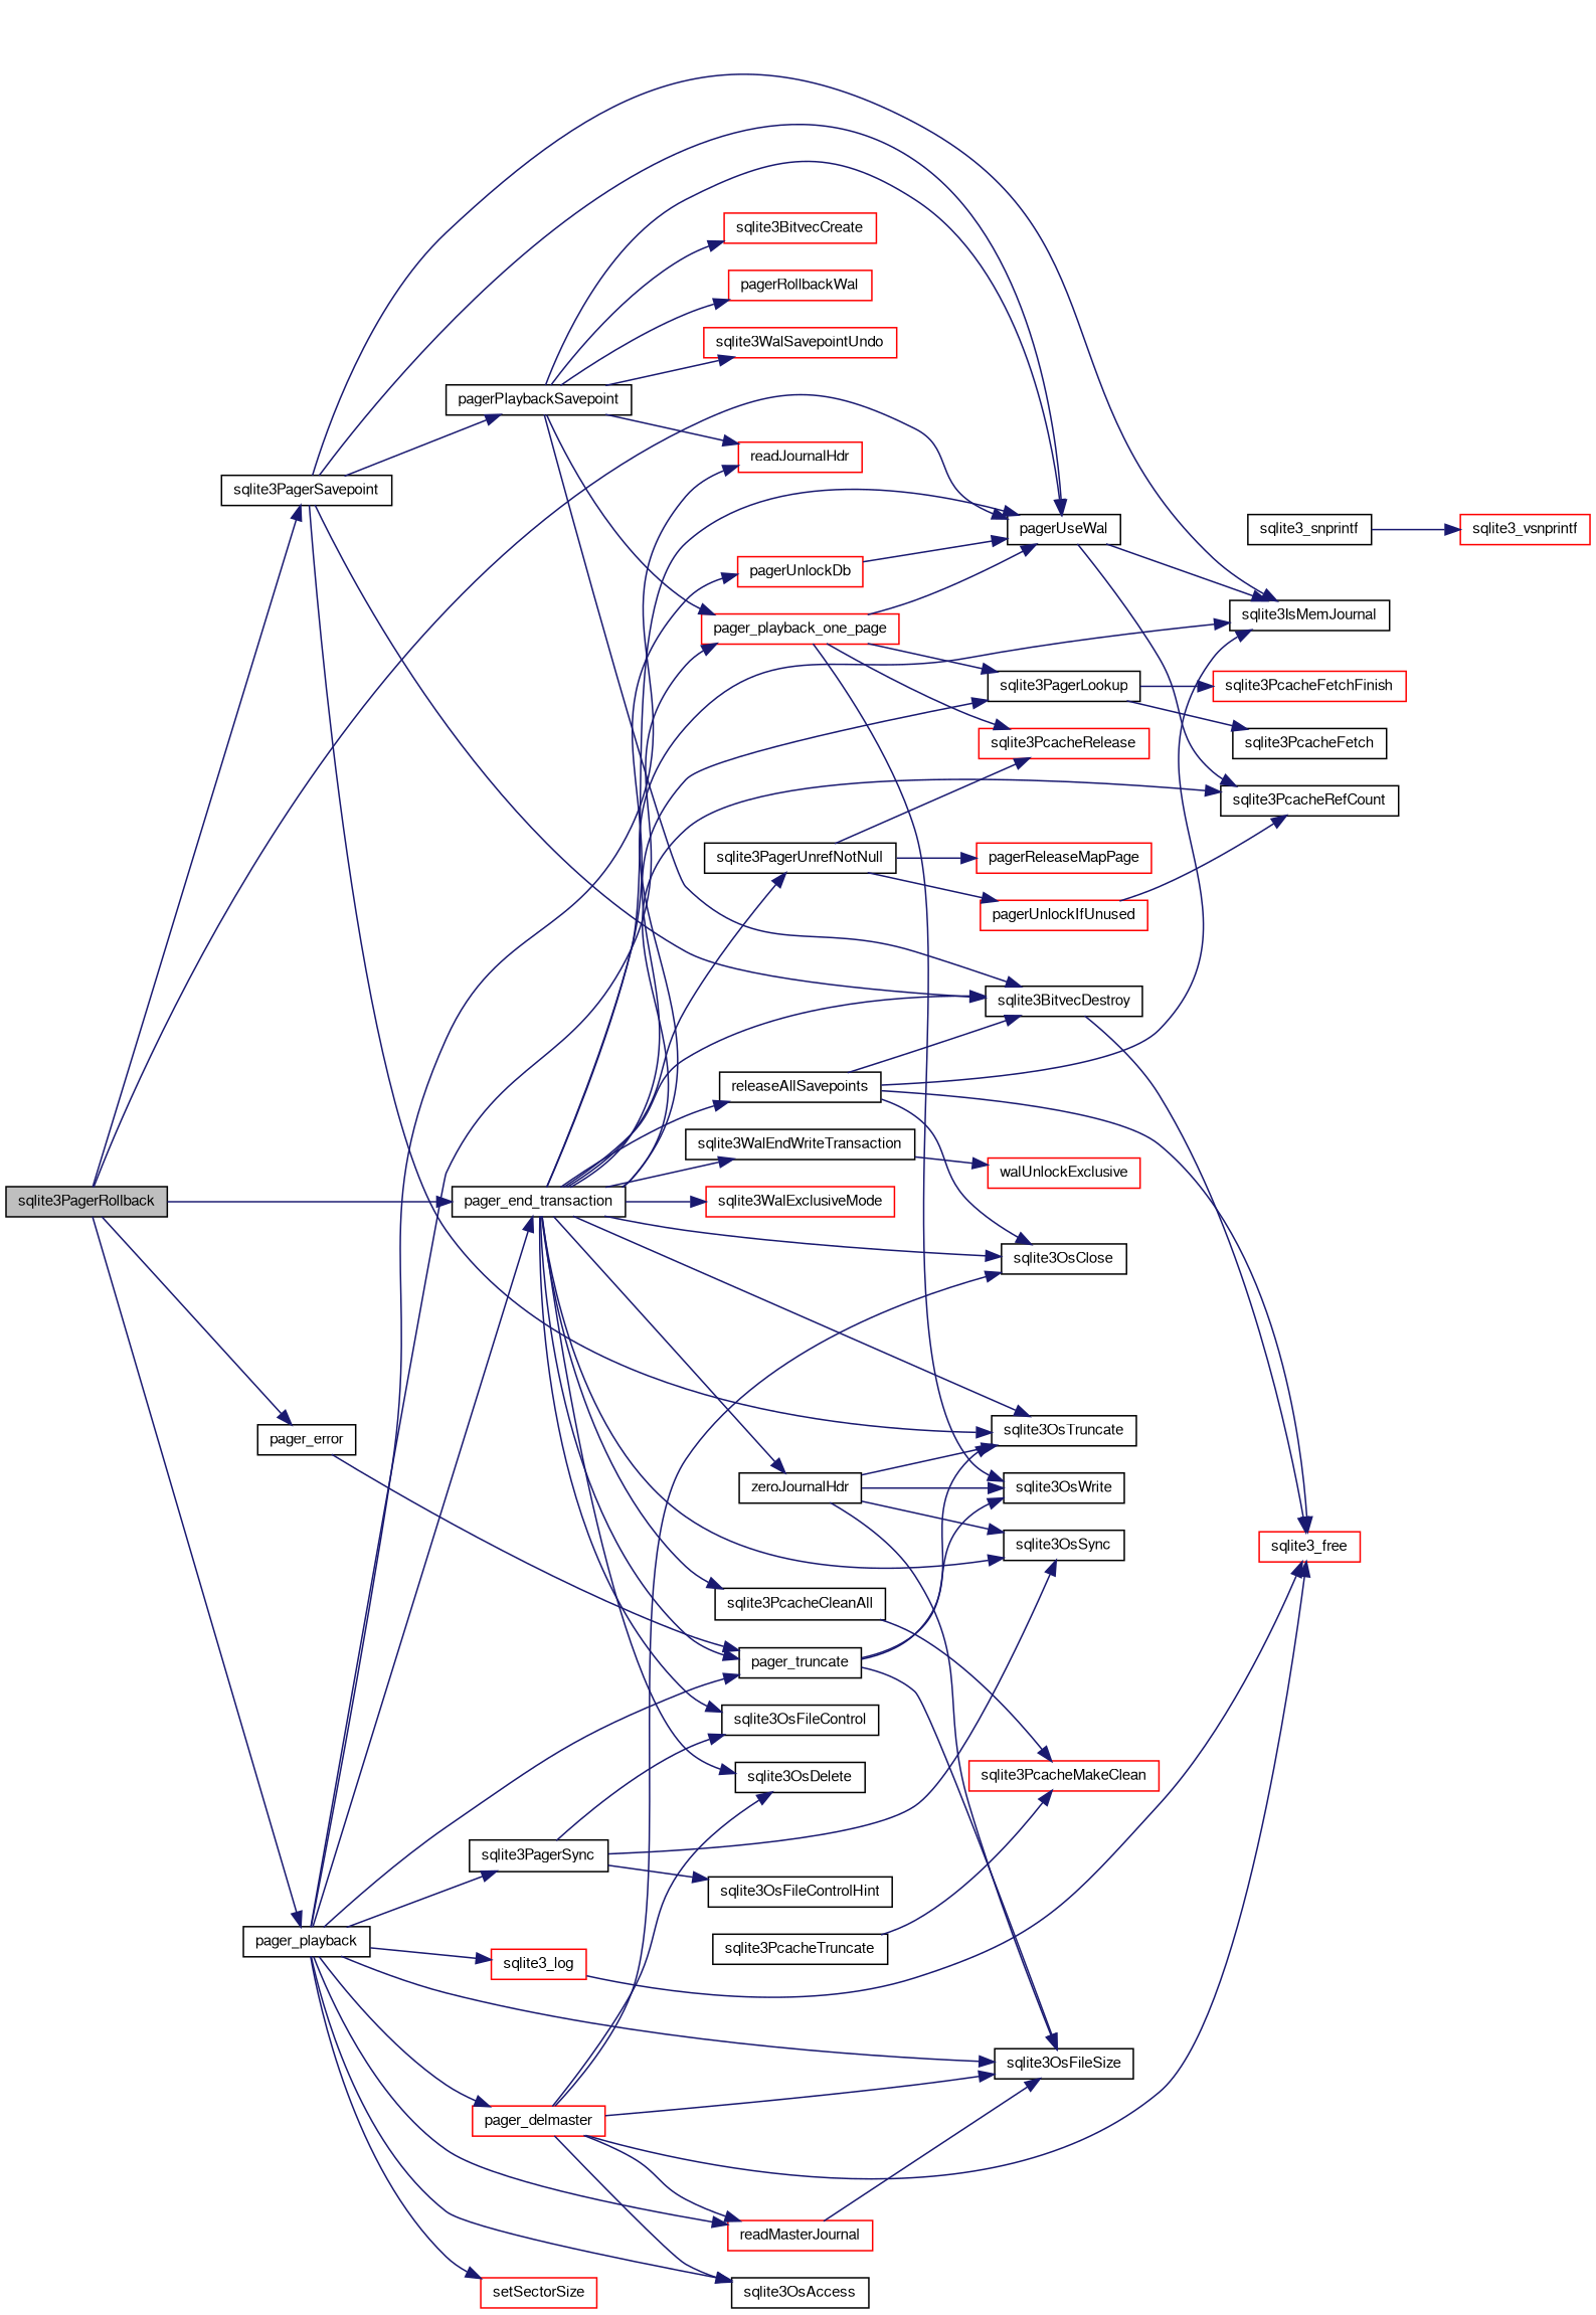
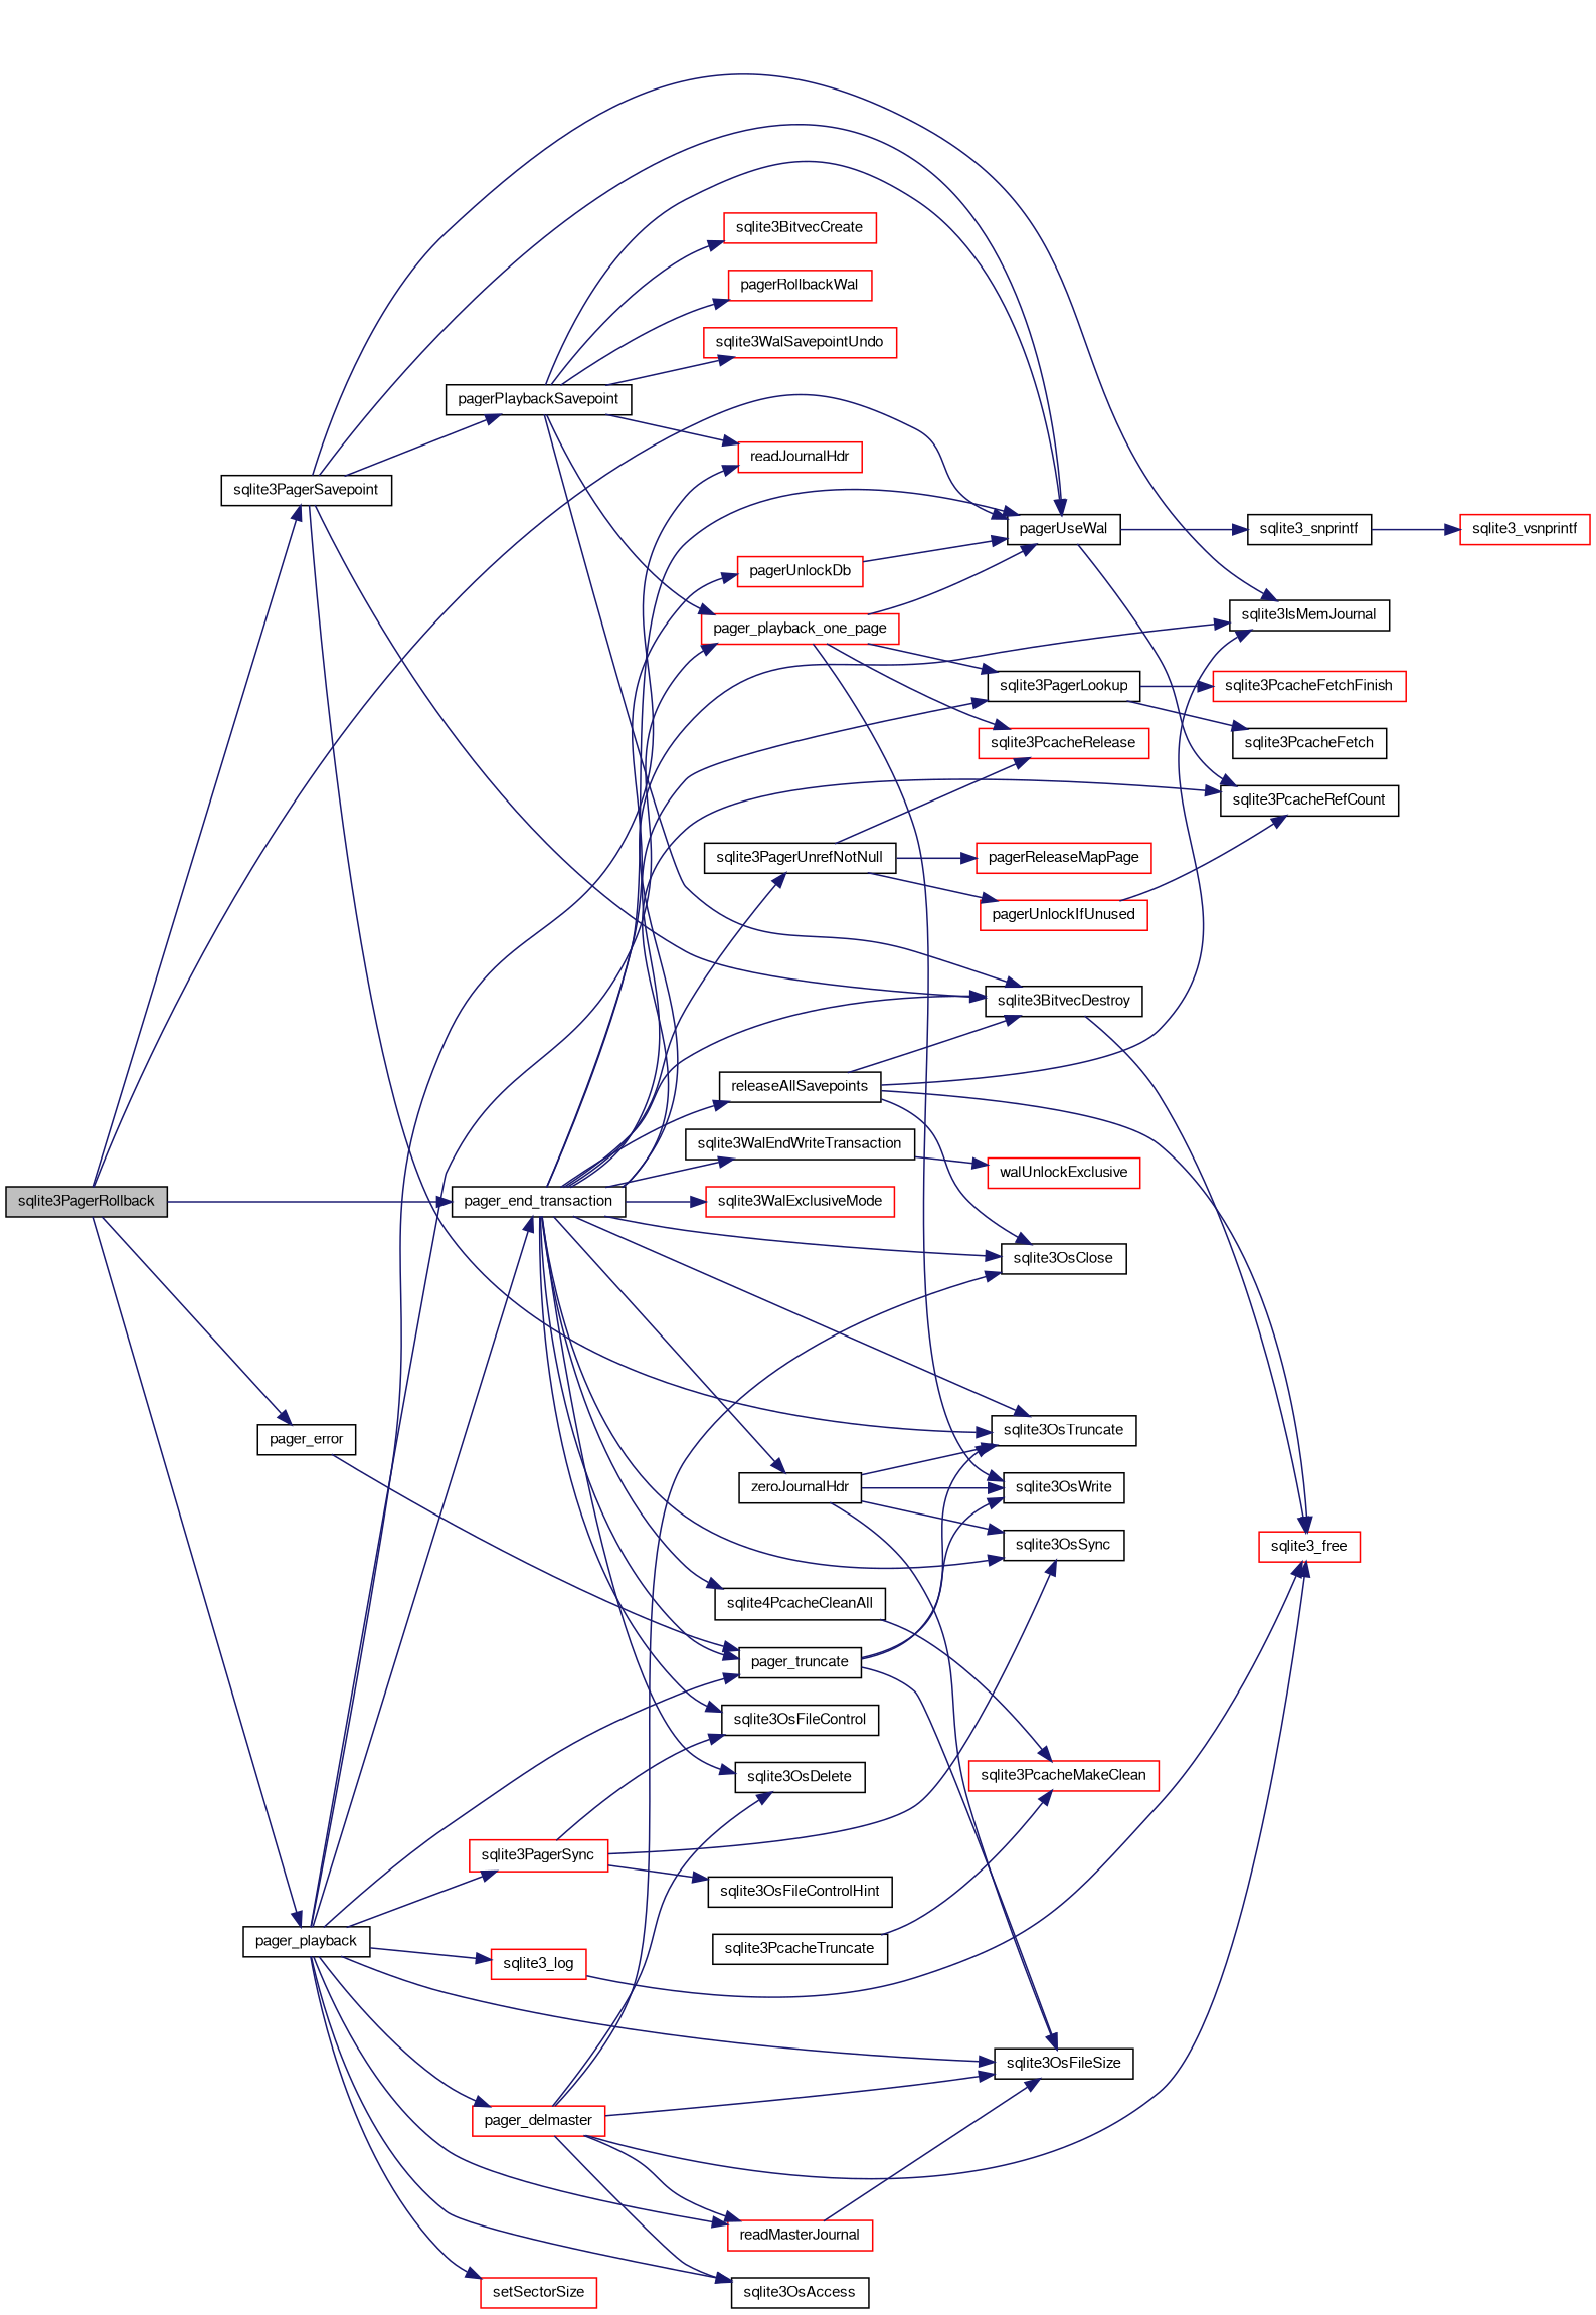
  digraph {
    rankdir=LR
    node [color=black fillcolor=white fontname=FreeSans fontsize=10 shape=record style=filled]
    edge [color=midnightblue fontname=FreeSans fontsize=10 labelfontname=FreeSans labelfontsize=10 style=solid]
    n1 [fillcolor=grey75 fontcolor=black height=0.2 label=sqlite3PagerRollback width=0.4]
    n2 [height=0.2 label=pagerUseWal width=0.4]
    n3 [height=0.2 label=sqlite3PagerSavepoint width=0.4]
    n4 [height=0.2 label=pager_end_transaction width=0.4]
    n5 [height=0.2 label=pager_playback width=0.4]
    n6 [height=0.2 label=pager_error width=0.4]
    n7 [height=0.2 label=sqlite3PcacheRefCount width=0.4]
    n8 [height=0.2 label=sqlite3_snprintf width=0.4]
    n9 [height=0.2 label=sqlite3BitvecDestroy width=0.4]
    n10 [height=0.2 label=sqlite3IsMemJournal width=0.4]
    n11 [height=0.2 label=sqlite3OsTruncate width=0.4]
    n12 [height=0.2 label=pagerPlaybackSavepoint width=0.4]
    n13 [height=0.2 label=sqlite3PagerLookup width=0.4]
    n14 [height=0.2 label=releaseAllSavepoints width=0.4]
    n15 [height=0.2 label=sqlite3OsClose width=0.4]
    n16 [height=0.2 label=sqlite3OsSync width=0.4]
    n17 [height=0.2 label=zeroJournalHdr width=0.4]
    n18 [height=0.2 label=sqlite3OsDelete width=0.4]
    n19 [height=0.2 label=sqlite3PagerUnrefNotNull width=0.4]
-   n20 [height=0.2 label=sqlite3PcacheCleanAll width=0.4]
+   n20 [height=0.2 label=sqlite4PcacheCleanAll width=0.4]
    n21 [height=0.2 label=sqlite3WalEndWriteTransaction width=0.4]
    n22 [height=0.2 label=pager_truncate width=0.4]
    n23 [height=0.2 label=sqlite3OsFileControl width=0.4]
    n24 [color=red height=0.2 label=sqlite3WalExclusiveMode width=0.4]
    n25 [color=red height=0.2 label=pagerUnlockDb width=0.4]
    n26 [color=red height=0.2 label=pager_playback_one_page width=0.4]
    n27 [color=red height=0.2 label=readJournalHdr width=0.4]
    n28 [height=0.2 label=sqlite3OsFileSize width=0.4]
    n29 [color=red height=0.2 label=readMasterJournal width=0.4]
    n30 [height=0.2 label=sqlite3OsAccess width=0.4]
-   n31 [height=0.2 label=sqlite3PagerSync width=0.4]
+   n31 [color=red height=0.2 label=sqlite3PagerSync width=0.4]
    n32 [color=red height=0.2 label=pager_delmaster width=0.4]
    n33 [color=red height=0.2 label=sqlite3_log width=0.4]
    n34 [color=red height=0.2 label=setSectorSize width=0.4]
    n35 [color=red height=0.2 label=sqlite3_vsnprintf width=0.4]
    n36 [color=red height=0.2 label=sqlite3_free width=0.4]
    n37 [color=red height=0.2 label=sqlite3BitvecCreate width=0.4]
    n38 [color=red height=0.2 label=pagerRollbackWal width=0.4]
    n39 [color=red height=0.2 label=sqlite3WalSavepointUndo width=0.4]
    n40 [height=0.2 label=sqlite3OsWrite width=0.4]
    n41 [color=red height=0.2 label=sqlite3PcacheRelease width=0.4]
    n42 [height=0.2 label=sqlite3PcacheFetch width=0.4]
    n43 [color=red height=0.2 label=sqlite3PcacheFetchFinish width=0.4]
    n44 [color=red height=0.2 label=sqlite3PcacheMakeClean width=0.4]
    n45 [color=red height=0.2 label=pagerReleaseMapPage width=0.4]
    n46 [color=red height=0.2 label=pagerUnlockIfUnused width=0.4]
    n47 [height=0.2 label=sqlite3PcacheTruncate width=0.4]
    n48 [color=red height=0.2 label=walUnlockExclusive width=0.4]
    n49 [height=0.2 label=sqlite3OsFileControlHint width=0.4]
    n1 -> n2
    n1 -> n3
    n1 -> n4
    n1 -> n5
    n1 -> n6
    n2 -> n7
-   n2 -> n10
+   n2 -> n8
    n3 -> n2
    n3 -> n9
    n3 -> n10
    n3 -> n11
    n3 -> n12
    n4 -> n2
    n4 -> n7
    n4 -> n9
    n4 -> n10
    n4 -> n11
    n4 -> n13
    n4 -> n14
    n4 -> n15
    n4 -> n16
    n4 -> n17
    n4 -> n18
    n4 -> n19
    n4 -> n20
    n4 -> n21
    n4 -> n22
    n4 -> n23
    n4 -> n24
    n4 -> n25
    n5 -> n4
    n5 -> n22
    n5 -> n26
    n5 -> n27
    n5 -> n28
    n5 -> n29
    n5 -> n30
    n5 -> n31
    n5 -> n32
    n5 -> n33
    n5 -> n34
    n6 -> n22
    n8 -> n35
    n9 -> n36
    n12 -> n2
    n12 -> n9
    n12 -> n26
    n12 -> n27
    n12 -> n37
    n12 -> n38
    n12 -> n39
    n13 -> n42
    n13 -> n43
    n14 -> n9
    n14 -> n10
    n14 -> n15
    n14 -> n36
    n17 -> n11
    n17 -> n16
    n17 -> n28
    n17 -> n40
    n19 -> n41
    n19 -> n45
    n19 -> n46
    n20 -> n44
    n21 -> n48
    n22 -> n11
    n22 -> n28
    n22 -> n40
    n25 -> n2
    n26 -> n2
    n26 -> n13
    n26 -> n40
    n26 -> n41
    n29 -> n28
    n31 -> n16
    n31 -> n23
    n31 -> n49
    n32 -> n15
    n32 -> n18
    n32 -> n28
    n32 -> n29
    n32 -> n30
    n32 -> n36
    n33 -> n36
    n46 -> n7
    n47 -> n44
  }
